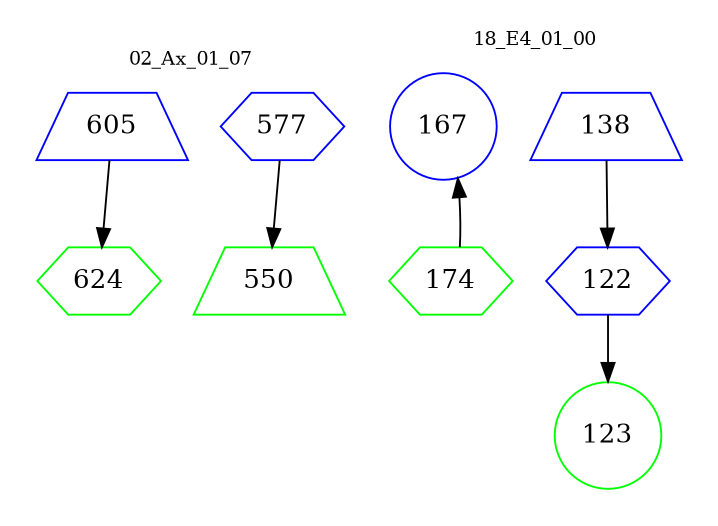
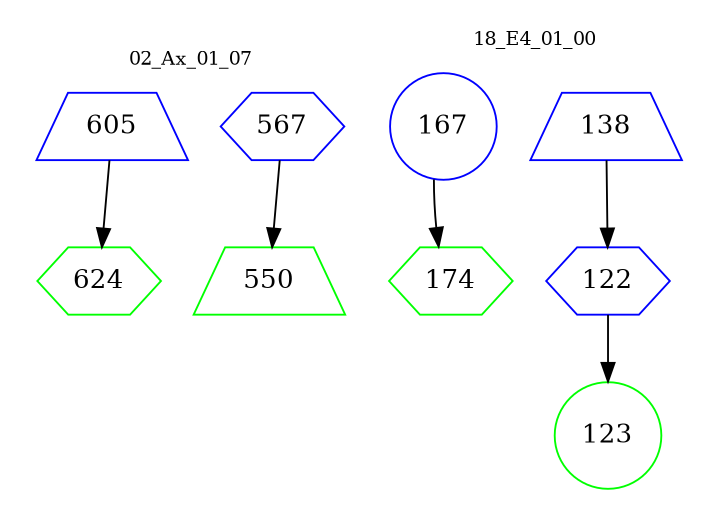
  digraph {
    node [color=blue shape=hexagon]
    edge [color=black]
-   n1 [label=577]
+   n1 [label=567]
    n2 [label=605 shape=trapezium]
    n3 [color=green label=550 shape=trapezium]
    n4 [color=green label=624]
    n5 [label=138 shape=trapezium]
    n6 [label=122]
    n7 [label=167 shape=circle]
    n8 [color=green label=123 shape=circle]
    n9 [color=green label=174]
    subgraph cluster_1 {
      color=white
      fontsize=10
      label="02_Ax_01_07"
      n1
      n2
      n3
      n4
    }
    subgraph cluster_2 {
      color=white
      fontsize=10
      label="18_E4_01_00"
      n5
      n6
      n7
      n8
      n9
    }
    n1 -> n3
    n2 -> n4
    n5 -> n6
    n6 -> n8
-   n9 -> n7
+   n7 -> n9
  }
